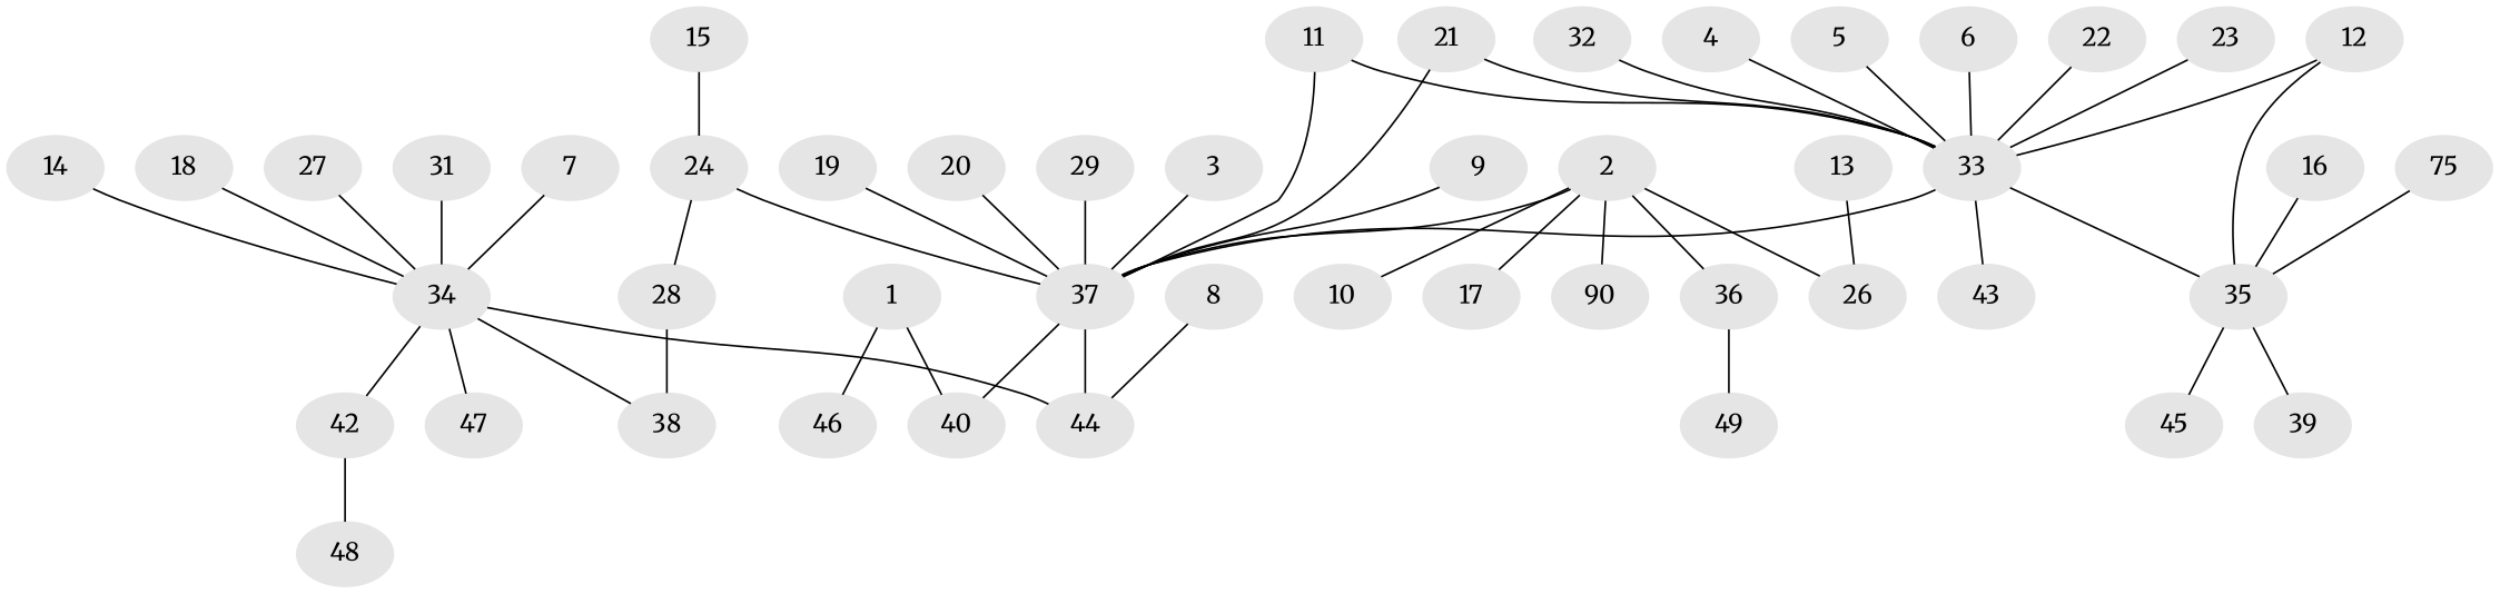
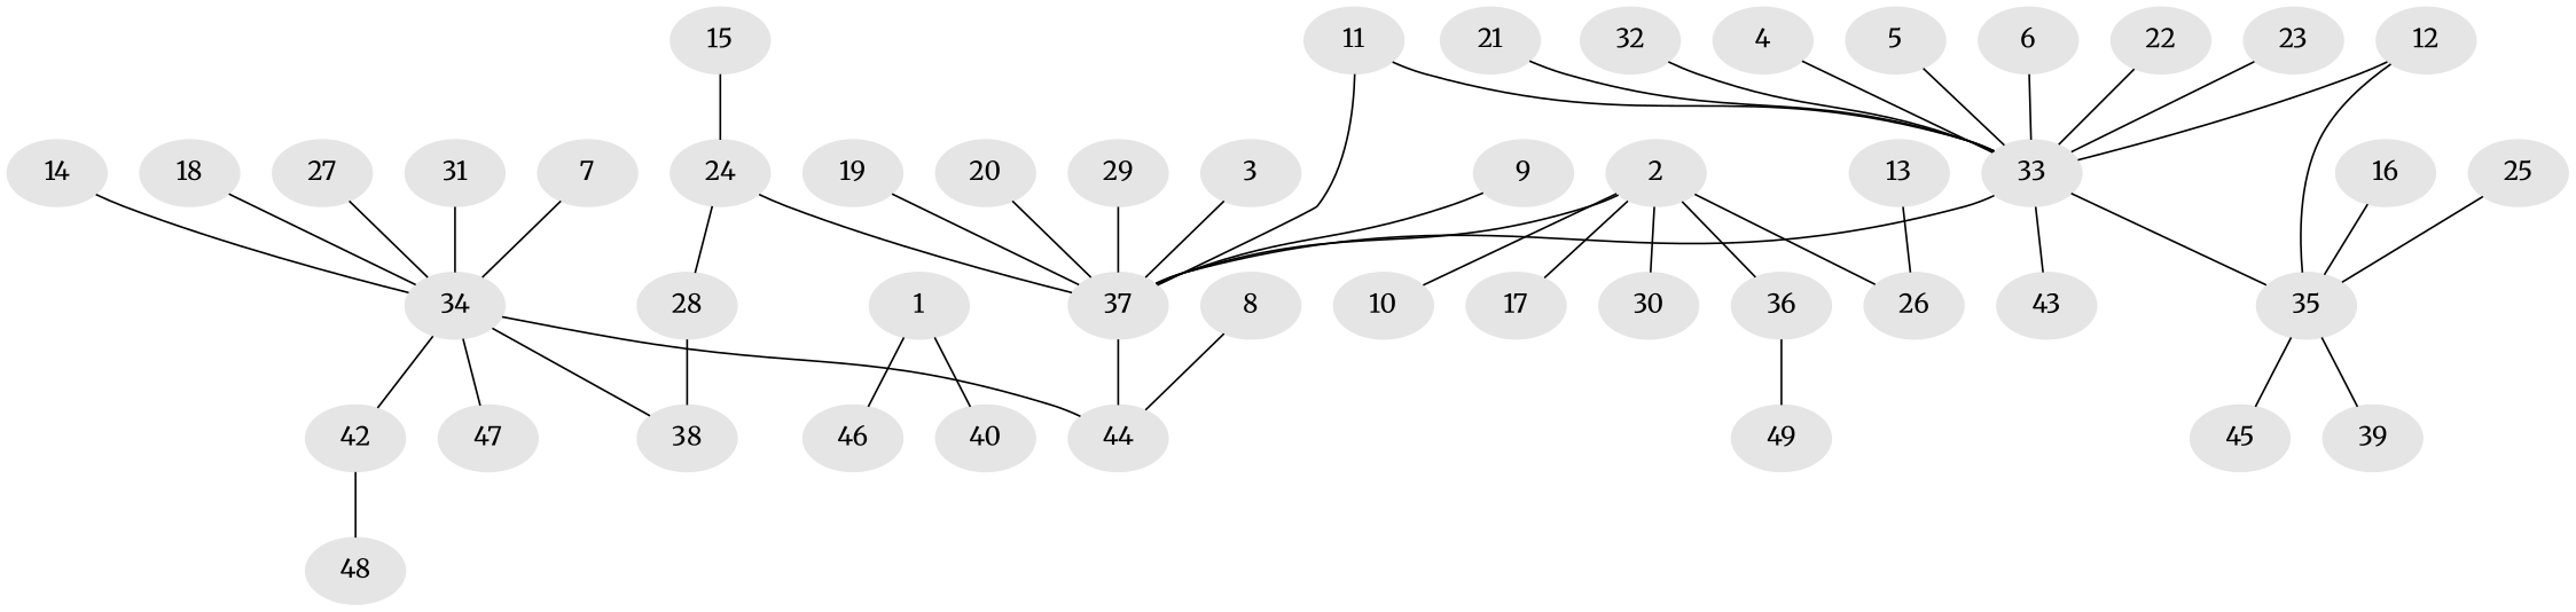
  graph {
    fontname=Merriweather
    node [color=gray90 fontname=Merriweather style=filled]
    edge [fontname=Merriweather weight=1.0]
    1
    40
    46
    2
    10
    17
    26
-   30 [label=90]
+   30
    36
    37
    49
    44
    3
    4
    33
    35
    43
    5
    6
    7
    34
    38
    42
    47
    8
    9
    11
    12
    39
    45
    13
    14
    15
    24
    28
    16
    18
    19
    20
    21
    22
    23
-   25 [label=75]
+   25
    27
    29
    31
    32
    48
    1 -- 40
    1 -- 46
    2 -- 10
    2 -- 17
    2 -- 26
    2 -- 30
    2 -- 36
    2 -- 37
    36 -- 49
-   37 -- 40
    37 -- 44 [weight=2.0]
    3 -- 37
    4 -- 33
    33 -- 37
    33 -- 35
    33 -- 43 [weight=2.0]
    35 -- 39
    35 -- 45
    5 -- 33
    6 -- 33
    7 -- 34
    34 -- 44
    34 -- 38
    34 -- 42
    34 -- 47
    42 -- 48
    8 -- 44
    9 -- 37
    11 -- 37
    11 -- 33
    12 -- 33
    12 -- 35
    13 -- 26
    14 -- 34
    15 -- 24
    24 -- 37
    24 -- 28
    28 -- 38
    16 -- 35
    18 -- 34
    19 -- 37
    20 -- 37
-   21 -- 37
    21 -- 33
    22 -- 33
    23 -- 33
    25 -- 35
    27 -- 34
    29 -- 37
    31 -- 34
    32 -- 33
  }
